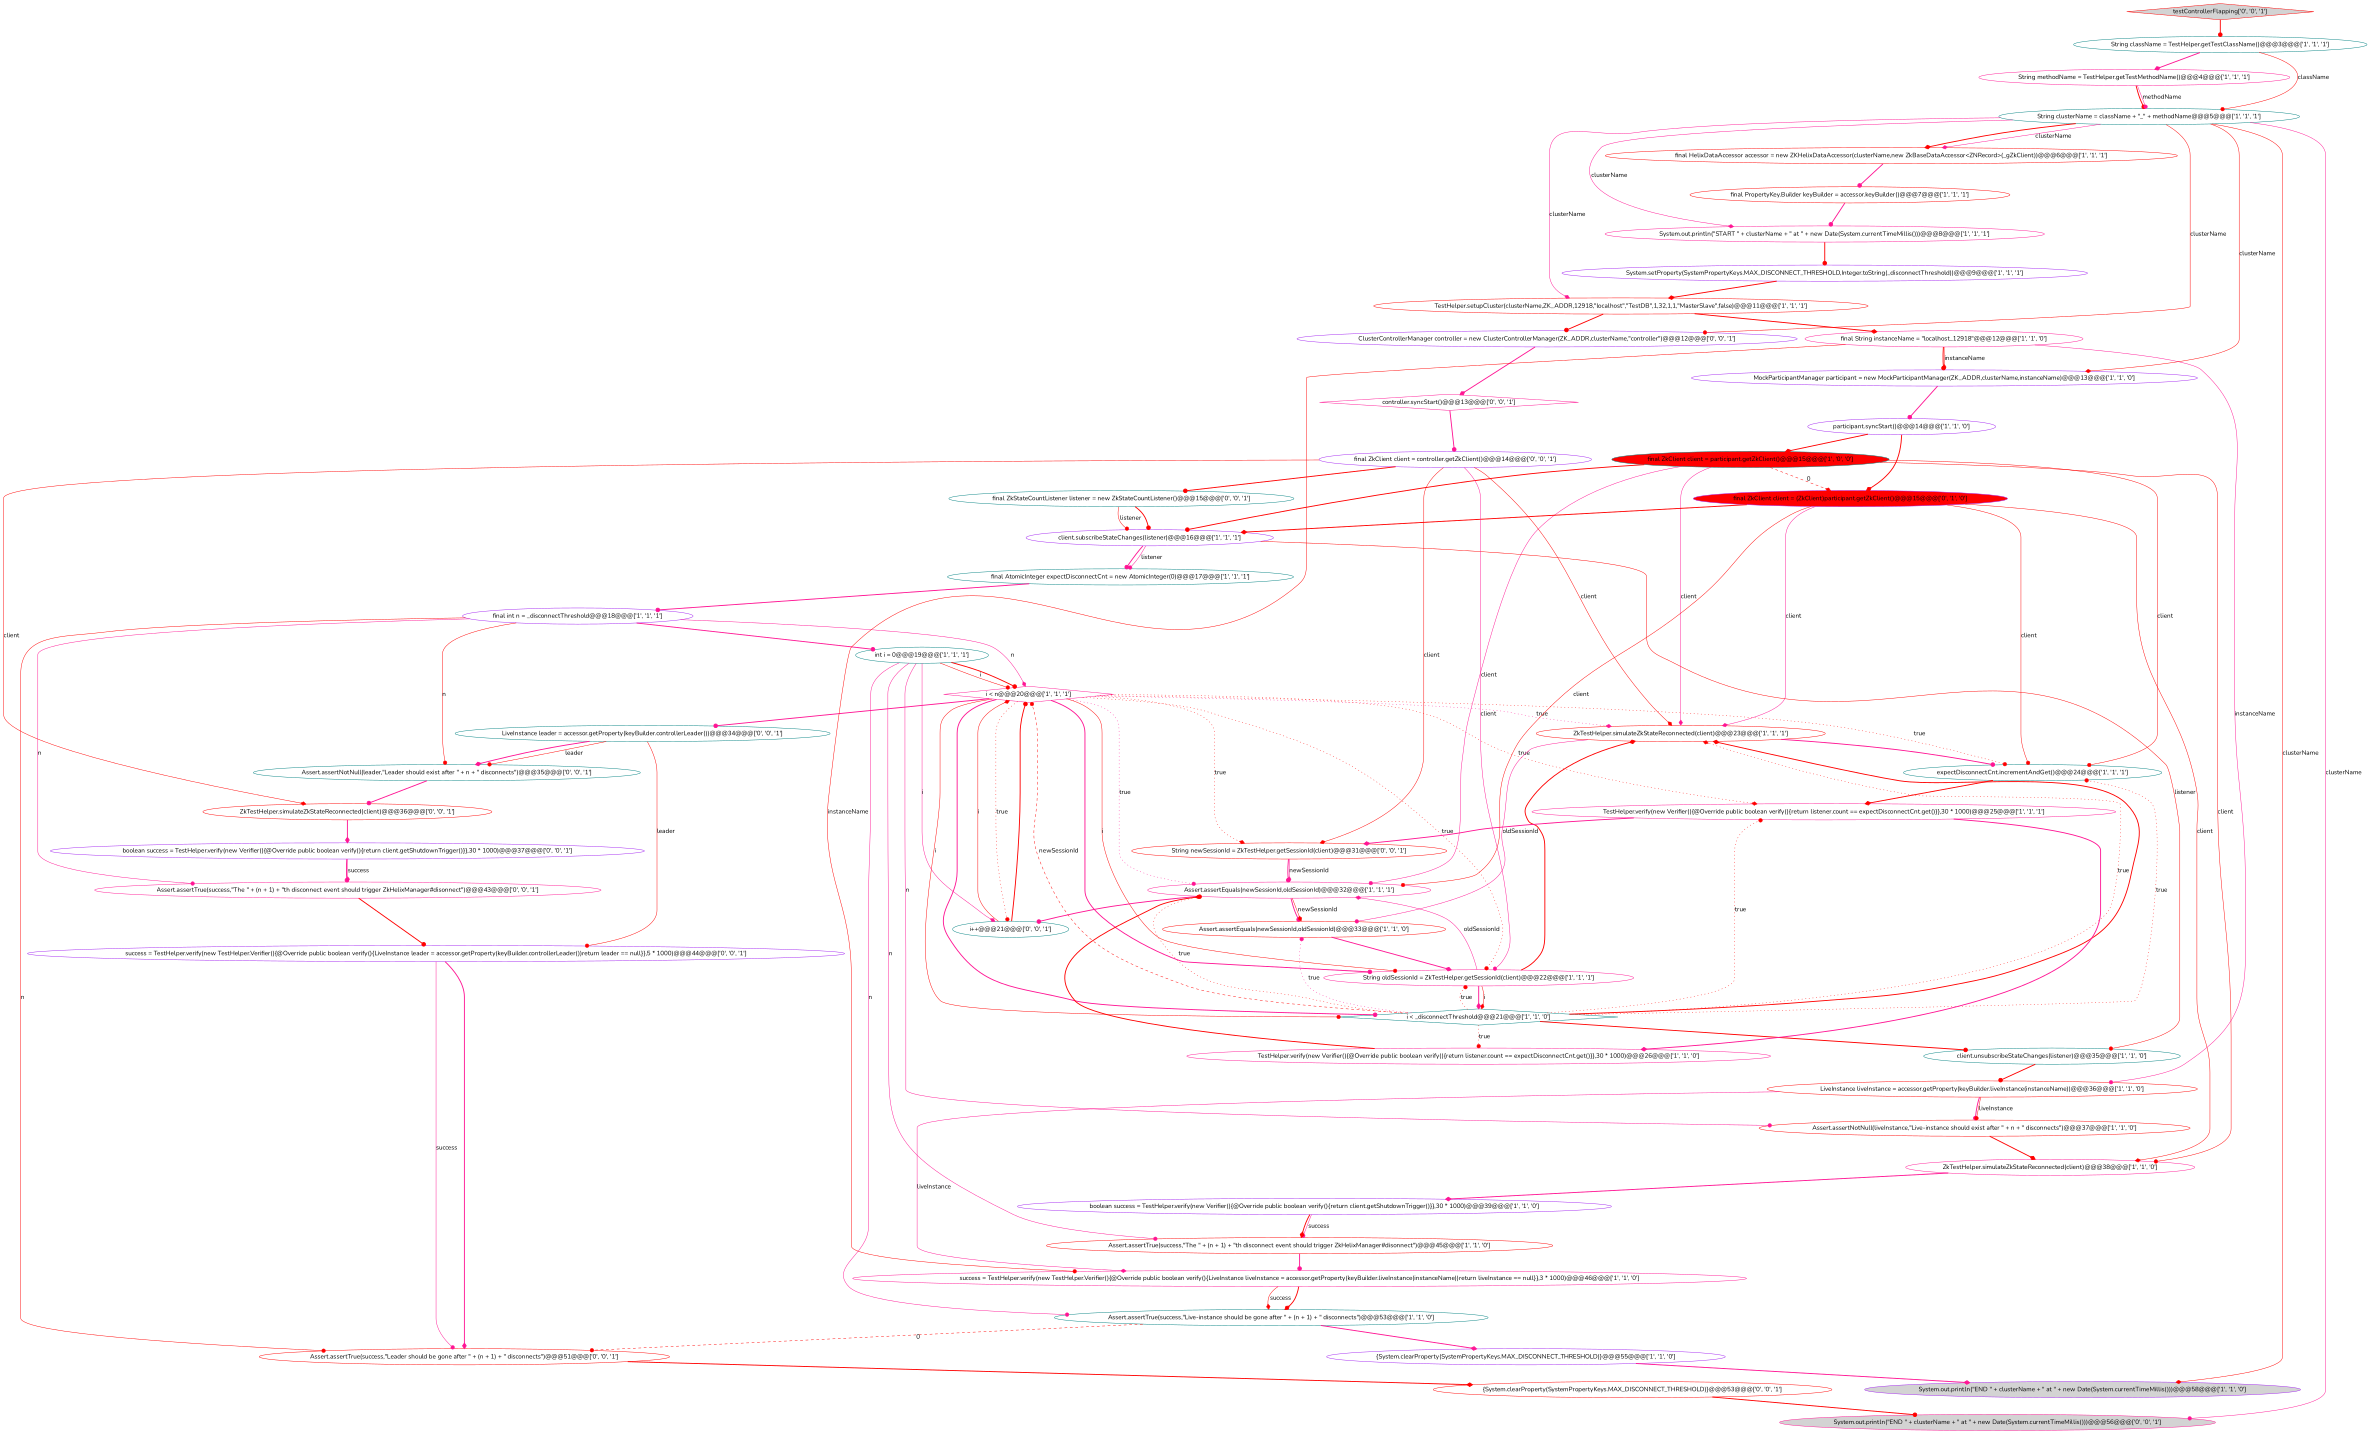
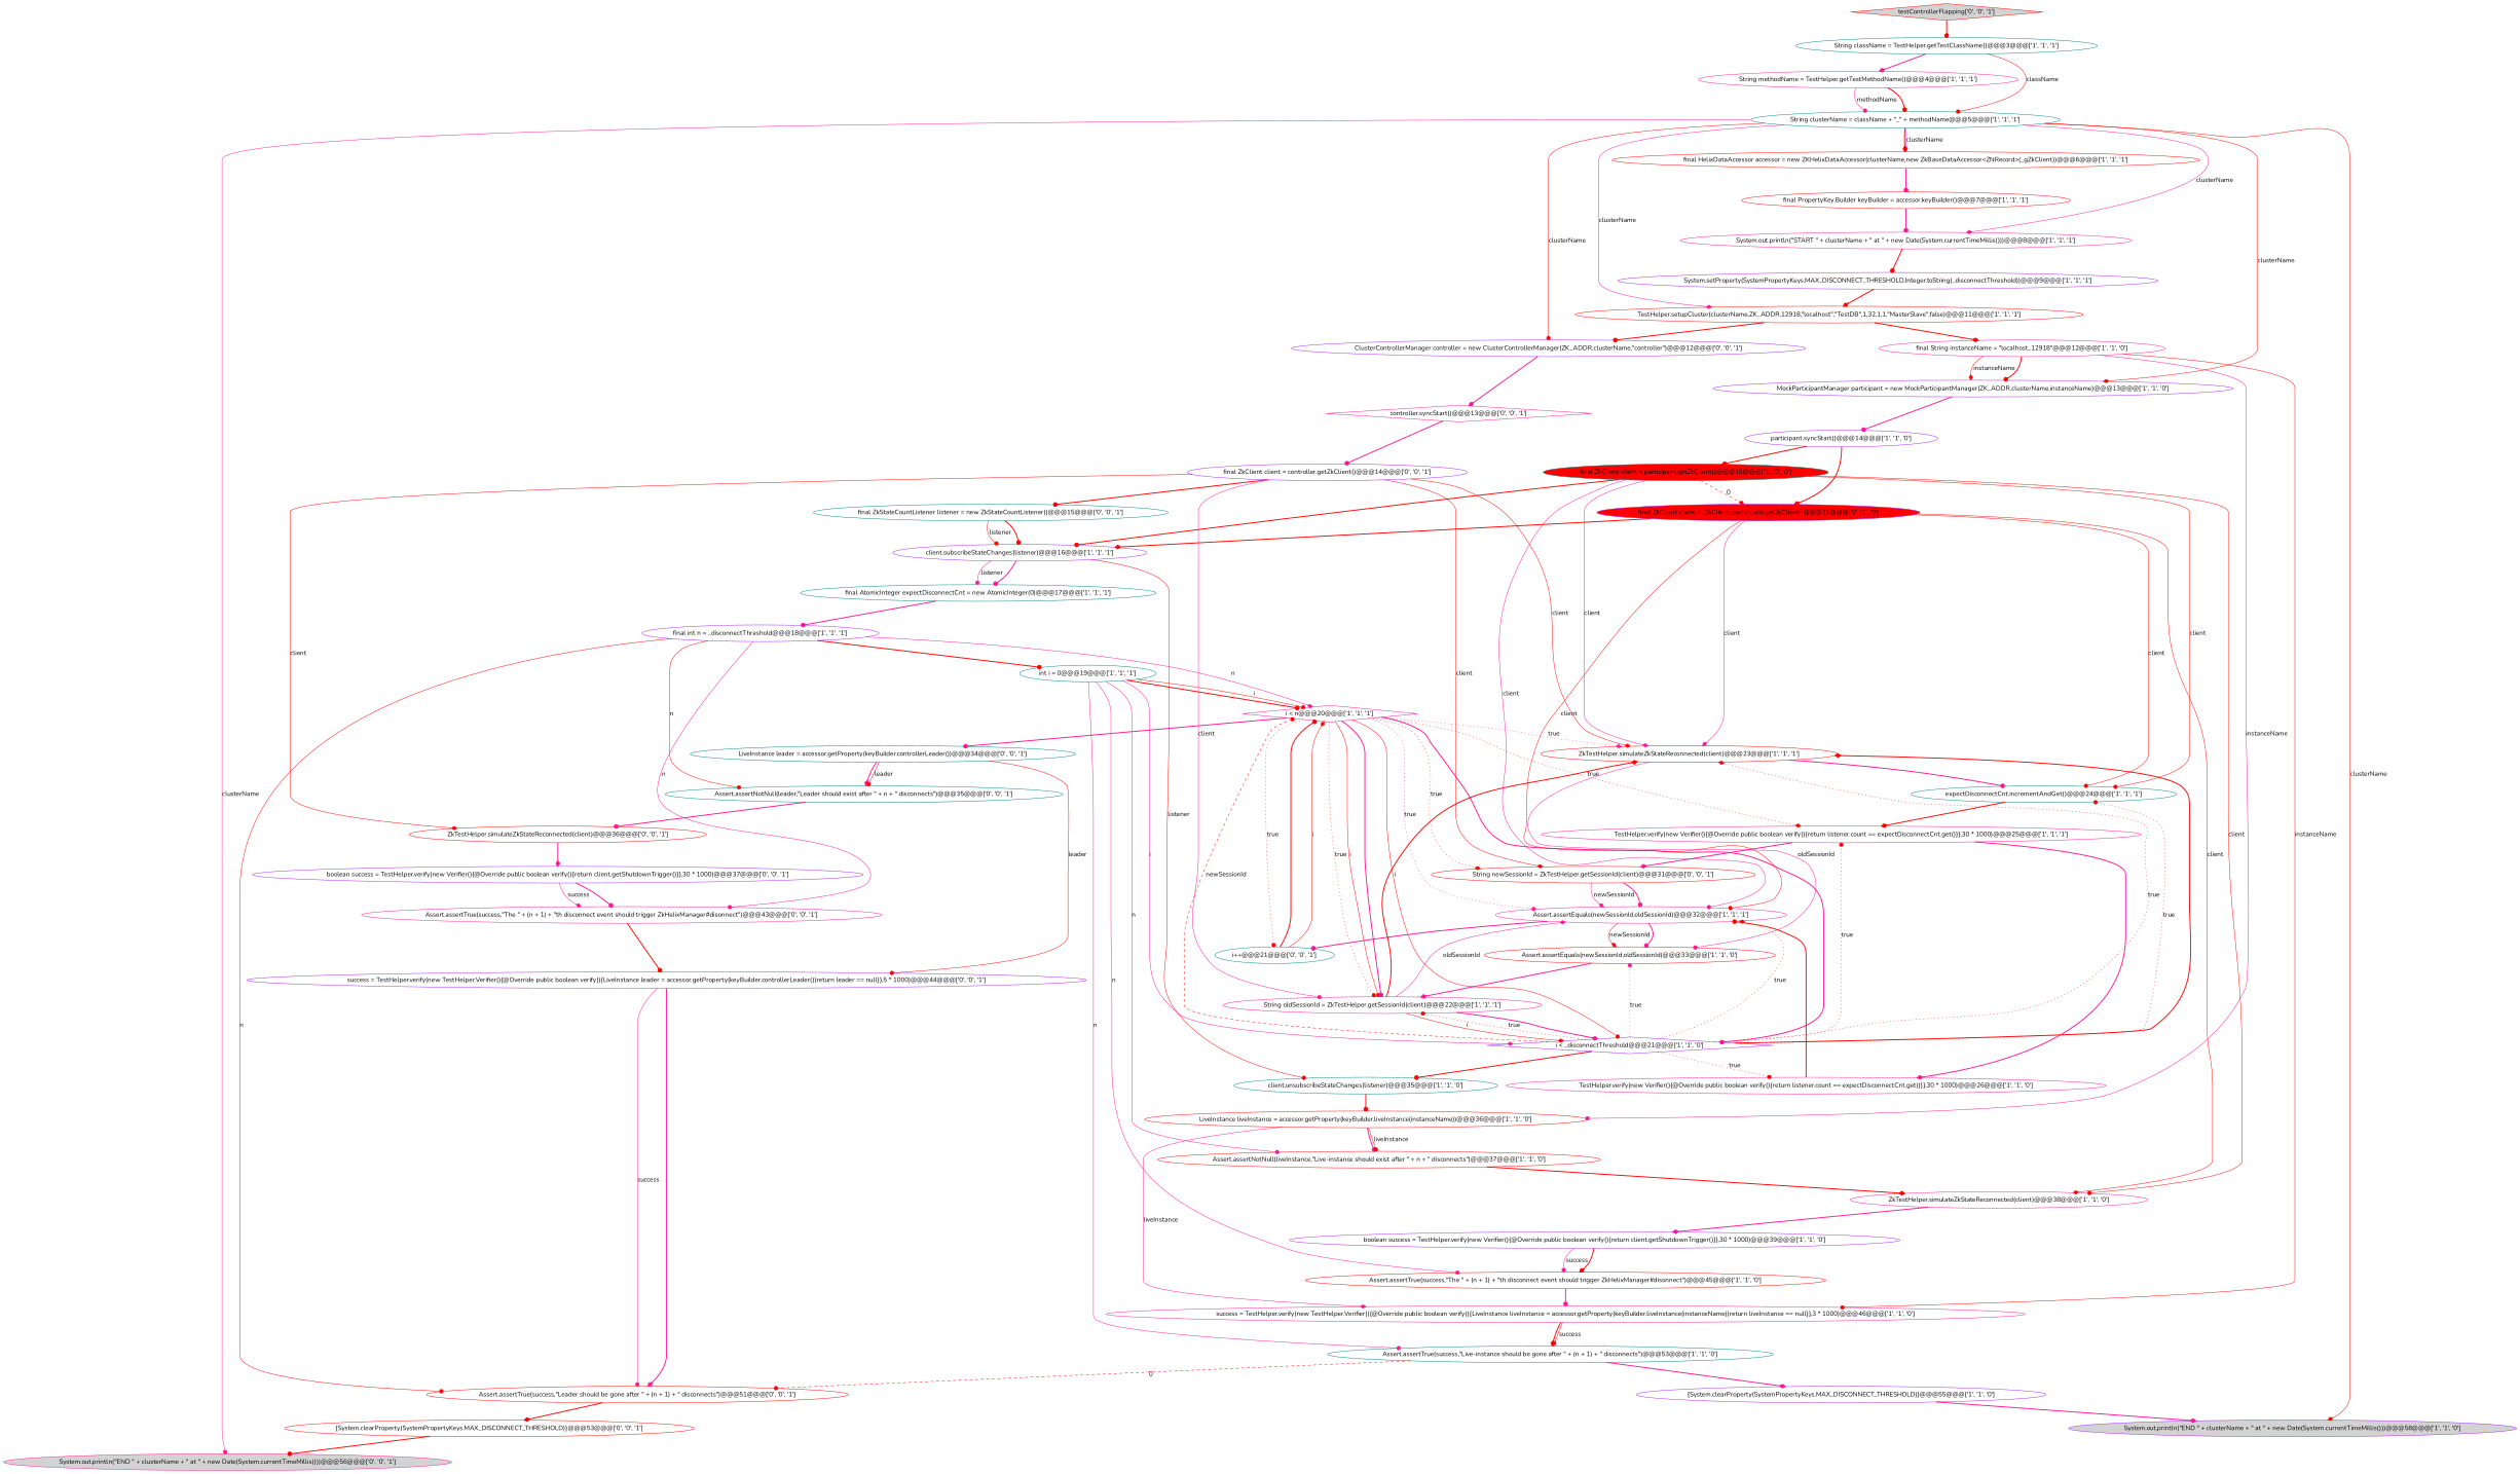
  digraph {
    fontname=Nunito
    node [color=deeppink fillcolor=white fontname=Nunito shape=ellipse style=filled]
    edge [arrowhead=dot color=red fontname=Nunito style=bold]
    n1 [label="i < n@@@20@@@['1', '1', '1']" shape=diamond]
    n2 [color=red label="ZkTestHelper.simulateZkStateReconnected(client)@@@23@@@['1', '1', '1']"]
    n3 [color=teal label="i++@@@21@@@['0', '0', '1']"]
    n4 [label="Assert.assertEquals(newSessionId,oldSessionId)@@@32@@@['1', '1', '1']"]
    n5 [color=red label="String newSessionId = ZkTestHelper.getSessionId(client)@@@31@@@['0', '0', '1']"]
-   n6 [color=teal label="i < _disconnectThreshold@@@21@@@['1', '1', '0']" shape=diamond]
+   n6 [color=purple label="i < _disconnectThreshold@@@21@@@['1', '1', '0']" shape=diamond]
    n7 [color=teal label="LiveInstance leader = accessor.getProperty(keyBuilder.controllerLeader())@@@34@@@['0', '0', '1']"]
    n8 [color=teal label="expectDisconnectCnt.incrementAndGet()@@@24@@@['1', '1', '1']"]
    n9 [label="String oldSessionId = ZkTestHelper.getSessionId(client)@@@22@@@['1', '1', '1']"]
    n10 [label="TestHelper.verify(new Verifier(){@Override public boolean verify(){return listener.count == expectDisconnectCnt.get()}},30 * 1000)@@@25@@@['1', '1', '1']"]
    n11 [color=red label="Assert.assertEquals(newSessionId,oldSessionId)@@@33@@@['1', '1', '0']"]
    n12 [color=teal label="client.unsubscribeStateChanges(listener)@@@35@@@['1', '1', '0']"]
    n13 [label="TestHelper.verify(new Verifier(){@Override public boolean verify(){return listener.count == expectDisconnectCnt.get()}},30 * 1000)@@@26@@@['1', '1', '0']"]
    n14 [color=purple label="success = TestHelper.verify(new TestHelper.Verifier(){@Override public boolean verify(){LiveInstance leader = accessor.getProperty(keyBuilder.controllerLeader())return leader == null}},5 * 1000)@@@44@@@['0', '0', '1']"]
    n15 [color=teal label="Assert.assertNotNull(leader,\"Leader should exist after \" + n + \" disconnects\")@@@35@@@['0', '0', '1']"]
    n16 [color=red label="Assert.assertTrue(success,\"Leader should be gone after \" + (n + 1) + \" disconnects\")@@@51@@@['0', '0', '1']"]
    n17 [color=red label="{System.clearProperty(SystemPropertyKeys.MAX_DISCONNECT_THRESHOLD)}@@@53@@@['0', '0', '1']"]
    n18 [fillcolor=lightgray label="System.out.println(\"END \" + clusterName + \" at \" + new Date(System.currentTimeMillis()))@@@56@@@['0', '0', '1']"]
    n19 [color=red label="ZkTestHelper.simulateZkStateReconnected(client)@@@36@@@['0', '0', '1']"]
    n20 [color=purple label="boolean success = TestHelper.verify(new Verifier(){@Override public boolean verify(){return client.getShutdownTrigger()}},30 * 1000)@@@37@@@['0', '0', '1']"]
    n21 [label="Assert.assertTrue(success,\"The \" + (n + 1) + \"th disconnect event should trigger ZkHelixManager#disonnect\")@@@43@@@['0', '0', '1']"]
    n22 [color=purple label="{System.clearProperty(SystemPropertyKeys.MAX_DISCONNECT_THRESHOLD)}@@@55@@@['1', '1', '0']"]
    n23 [color=purple fillcolor=lightgray label="System.out.println(\"END \" + clusterName + \" at \" + new Date(System.currentTimeMillis()))@@@58@@@['1', '1', '0']"]
    n24 [color=purple label="MockParticipantManager participant = new MockParticipantManager(ZK_ADDR,clusterName,instanceName)@@@13@@@['1', '1', '0']"]
    n25 [color=purple label="participant.syncStart()@@@14@@@['1', '1', '0']"]
    n26 [color=teal fillcolor=red label="final ZkClient client = participant.getZkClient()@@@15@@@['1', '0', '0']"]
    n27 [color=purple fillcolor=red label="final ZkClient client = (ZkClient)participant.getZkClient()@@@15@@@['0', '1', '0']"]
    n28 [color=purple label="boolean success = TestHelper.verify(new Verifier(){@Override public boolean verify(){return client.getShutdownTrigger()}},30 * 1000)@@@39@@@['1', '1', '0']"]
    n29 [color=red label="Assert.assertTrue(success,\"The \" + (n + 1) + \"th disconnect event should trigger ZkHelixManager#disonnect\")@@@45@@@['1', '1', '0']"]
    n30 [label="success = TestHelper.verify(new TestHelper.Verifier(){@Override public boolean verify(){LiveInstance liveInstance = accessor.getProperty(keyBuilder.liveInstance(instanceName))return liveInstance == null}},3 * 1000)@@@46@@@['1', '1', '0']"]
    n31 [color=red label="Assert.assertNotNull(liveInstance,\"Live-instance should exist after \" + n + \" disconnects\")@@@37@@@['1', '1', '0']"]
    n32 [label="ZkTestHelper.simulateZkStateReconnected(client)@@@38@@@['1', '1', '0']"]
    n33 [color=purple label="client.subscribeStateChanges(listener)@@@16@@@['1', '1', '1']"]
    n34 [color=teal label="final AtomicInteger expectDisconnectCnt = new AtomicInteger(0)@@@17@@@['1', '1', '1']"]
    n35 [color=red label="LiveInstance liveInstance = accessor.getProperty(keyBuilder.liveInstance(instanceName))@@@36@@@['1', '1', '0']"]
    n36 [color=purple label="final int n = _disconnectThreshold@@@18@@@['1', '1', '1']"]
    n37 [color=teal label="Assert.assertTrue(success,\"Live-instance should be gone after \" + (n + 1) + \" disconnects\")@@@53@@@['1', '1', '0']"]
    n38 [color=purple label="System.setProperty(SystemPropertyKeys.MAX_DISCONNECT_THRESHOLD,Integer.toString(_disconnectThreshold))@@@9@@@['1', '1', '1']"]
    n39 [color=red label="TestHelper.setupCluster(clusterName,ZK_ADDR,12918,\"localhost\",\"TestDB\",1,32,1,1,\"MasterSlave\",false)@@@11@@@['1', '1', '1']"]
    n40 [color=purple label="ClusterControllerManager controller = new ClusterControllerManager(ZK_ADDR,clusterName,\"controller\")@@@12@@@['0', '0', '1']"]
    n41 [label="final String instanceName = \"localhost_12918\"@@@12@@@['1', '1', '0']"]
    n42 [label="controller.syncStart()@@@13@@@['0', '0', '1']" shape=diamond]
    n43 [color=purple label="final ZkClient client = controller.getZkClient()@@@14@@@['0', '0', '1']"]
    n44 [color=teal label="final ZkStateCountListener listener = new ZkStateCountListener()@@@15@@@['0', '0', '1']"]
    n45 [color=red label="final PropertyKey.Builder keyBuilder = accessor.keyBuilder()@@@7@@@['1', '1', '1']"]
    n46 [label="System.out.println(\"START \" + clusterName + \" at \" + new Date(System.currentTimeMillis()))@@@8@@@['1', '1', '1']"]
    n47 [label="String methodName = TestHelper.getTestMethodName()@@@4@@@['1', '1', '1']"]
    n48 [color=teal label="String clusterName = className + \"_\" + methodName@@@5@@@['1', '1', '1']"]
    n49 [color=red label="final HelixDataAccessor accessor = new ZKHelixDataAccessor(clusterName,new ZkBaseDataAccessor<ZNRecord>(_gZkClient))@@@6@@@['1', '1', '1']"]
    n50 [color=teal label="int i = 0@@@19@@@['1', '1', '1']"]
    n51 [color=teal label="String className = TestHelper.getTestClassName()@@@3@@@['1', '1', '1']"]
    n52 [color=red fillcolor=lightgray label="testControllerFlapping['0', '0', '1']" shape=diamond]
    n1 -> n2 [arrowhead=diamond color=deeppink label=true style=dotted]
    n1 -> n3 [label=true style=dotted]
    n1 -> n4 [color=deeppink label=true style=dotted]
    n1 -> n5 [arrowhead=diamond label=true style=dotted]
    n1 -> n6 [label=i style=solid]
    n1 -> n6 [color=deeppink]
    n1 -> n7 [color=deeppink]
-   n1 -> n8 [label=true style=dotted]
    n1 -> n9 [label=i style=solid]
    n1 -> n9 [color=deeppink]
    n1 -> n9 [label=true style=dotted]
    n1 -> n10 [arrowhead=diamond label=true style=dotted]
    n2 -> n8 [color=deeppink]
    n2 -> n11 [color=deeppink label=oldSessionId style=solid]
    n3 -> n1
    n3 -> n1 [arrowhead=diamond label=i style=solid]
    n4 -> n3 [color=deeppink]
    n4 -> n11 [color=deeppink]
    n4 -> n11 [arrowhead=diamond label=newSessionId style=solid]
    n5 -> n4 [arrowhead=diamond color=deeppink label=newSessionId style=solid]
    n5 -> n4 [color=deeppink]
    n6 -> n1 [label=newSessionId style=dashed]
    n6 -> n2 [arrowhead=diamond label=true style=dotted]
    n6 -> n2 [arrowhead=diamond]
    n6 -> n4 [arrowhead=diamond label=true style=dotted]
    n6 -> n8 [label=true style=dotted]
    n6 -> n9 [label=true style=dotted]
    n6 -> n10 [label=true style=dotted]
    n6 -> n11 [color=deeppink label=true style=dotted]
    n6 -> n12
    n6 -> n13 [label=true style=dotted]
    n7 -> n14 [label=leader style=solid]
    n7 -> n15 [arrowhead=diamond color=deeppink]
    n7 -> n15 [label=leader style=solid]
    n8 -> n10 [arrowhead=diamond]
    n9 -> n2 [arrowhead=diamond]
    n9 -> n4 [arrowhead=diamond color=deeppink label=oldSessionId style=solid]
    n9 -> n6 [arrowhead=diamond label=i style=solid]
    n9 -> n6 [arrowhead=diamond color=deeppink]
    n10 -> n5 [arrowhead=diamond color=deeppink]
    n10 -> n13 [arrowhead=diamond color=deeppink]
    n11 -> n9 [arrowhead=diamond color=deeppink]
    n12 -> n35
    n13 -> n4
    n14 -> n16 [arrowhead=diamond color=deeppink]
    n14 -> n16 [color=deeppink label=success style=solid]
    n15 -> n19 [color=deeppink]
    n16 -> n17 [arrowhead=diamond]
    n17 -> n18
    n19 -> n20 [arrowhead=diamond color=deeppink]
    n20 -> n21 [color=deeppink]
    n20 -> n21 [arrowhead=diamond color=deeppink label=success style=solid]
    n21 -> n14
    n22 -> n23 [arrowhead=diamond color=deeppink]
    n24 -> n25 [color=deeppink]
    n25 -> n26 [arrowhead=diamond]
    n25 -> n27 [arrowhead=diamond]
    n26 -> n2 [arrowhead=diamond color=deeppink label=client style=solid]
    n26 -> n4 [color=deeppink label=client style=solid]
    n26 -> n8 [label=client style=solid]
    n26 -> n27 [arrowhead=diamond label=0 style=dashed]
    n26 -> n32 [label=client style=solid]
    n26 -> n33
    n27 -> n2 [arrowhead=diamond color=deeppink label=client style=solid]
    n27 -> n4 [label=client style=solid]
    n27 -> n8 [label=client style=solid]
    n27 -> n32 [arrowhead=diamond label=client style=solid]
    n27 -> n33 [arrowhead=diamond]
    n28 -> n29 [color=deeppink label=success style=solid]
    n28 -> n29 [arrowhead=diamond]
    n29 -> n30 [color=deeppink]
    n30 -> n37 [arrowhead=diamond]
    n30 -> n37 [arrowhead=diamond label=success style=solid]
    n31 -> n32 [arrowhead=diamond]
    n32 -> n28 [arrowhead=diamond color=deeppink]
    n33 -> n12 [label=listener style=solid]
    n33 -> n34 [color=deeppink]
    n33 -> n34 [color=deeppink label=listener style=solid]
    n34 -> n36 [color=deeppink]
    n35 -> n30 [arrowhead=diamond color=deeppink label=liveInstance style=solid]
    n35 -> n31 [color=deeppink]
    n35 -> n31 [label=liveInstance style=solid]
    n36 -> n1 [arrowhead=diamond color=deeppink label=n style=solid]
    n36 -> n15 [label=n style=solid]
    n36 -> n16 [label=n style=solid]
    n36 -> n21 [color=deeppink label=n style=solid]
-   n36 -> n50 [color=deeppink]
+   n36 -> n50
    n37 -> n16 [label=0 style=dashed]
    n37 -> n22 [arrowhead=diamond color=deeppink]
    n38 -> n39 [arrowhead=diamond]
    n39 -> n40
    n39 -> n41 [arrowhead=diamond]
    n40 -> n42 [arrowhead=diamond color=deeppink]
    n41 -> n24 [arrowhead=diamond label=instanceName style=solid]
    n41 -> n24
    n41 -> n30 [label=instanceName style=solid]
    n41 -> n35 [color=deeppink label=instanceName style=solid]
    n42 -> n43 [color=deeppink]
    n43 -> n2 [arrowhead=diamond label=client style=solid]
    n43 -> n5 [arrowhead=diamond label=client style=solid]
    n43 -> n9 [color=deeppink label=client style=solid]
    n43 -> n19 [arrowhead=diamond label=client style=solid]
    n43 -> n44
    n44 -> n33
    n44 -> n33 [label=listener style=solid]
    n45 -> n46 [color=deeppink]
    n46 -> n38
    n47 -> n48
    n47 -> n48 [color=deeppink label=methodName style=solid]
    n48 -> n18 [color=deeppink label=clusterName style=solid]
    n48 -> n23 [arrowhead=diamond label=clusterName style=solid]
    n48 -> n24 [arrowhead=diamond label=clusterName style=solid]
    n48 -> n39 [arrowhead=diamond color=deeppink label=clusterName style=solid]
    n48 -> n40 [label=clusterName style=solid]
    n48 -> n46 [arrowhead=diamond color=deeppink label=clusterName style=solid]
    n48 -> n49 [arrowhead=diamond color=deeppink label=clusterName style=solid]
    n48 -> n49 [arrowhead=diamond]
    n49 -> n45 [color=deeppink]
    n50 -> n1
    n50 -> n1 [label=i style=solid]
-   n50 -> n3 [arrowhead=diamond color=deeppink label=i style=solid]
+   n50 -> n6 [arrowhead=diamond color=deeppink label=i style=solid]
    n50 -> n29 [color=deeppink label=n style=solid]
    n50 -> n31 [color=deeppink label=n style=solid]
    n50 -> n37 [color=deeppink label=n style=solid]
    n51 -> n47 [arrowhead=diamond color=deeppink]
    n51 -> n48 [label=className style=solid]
    n52 -> n51
  }
